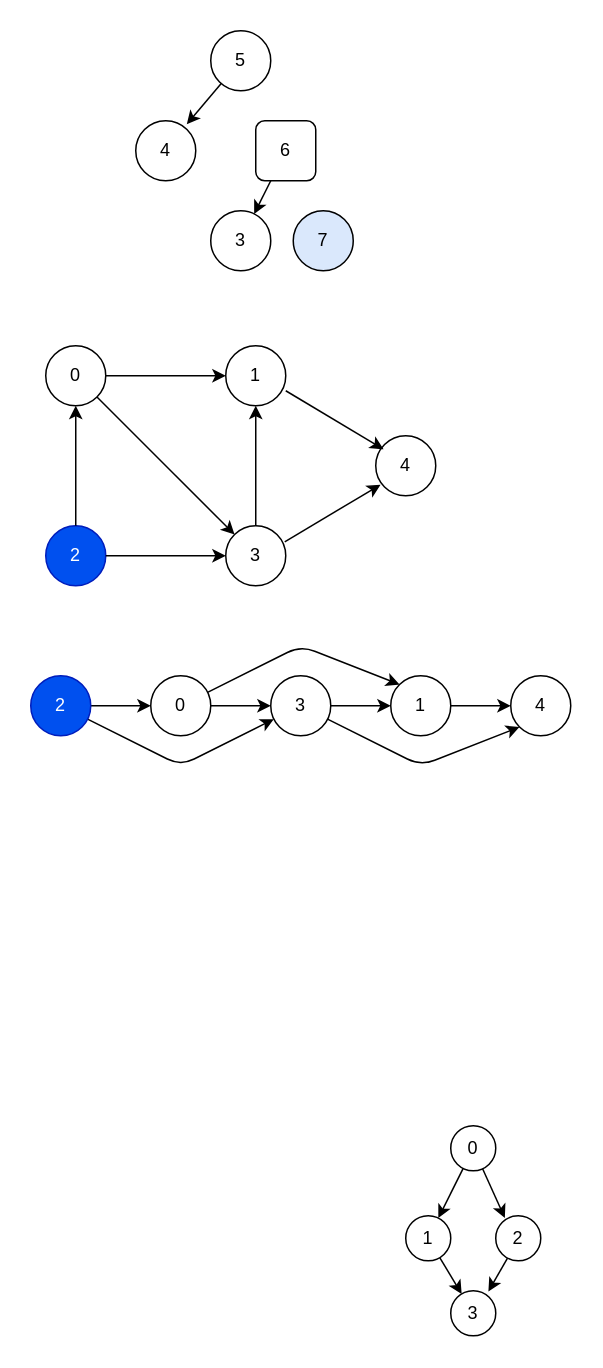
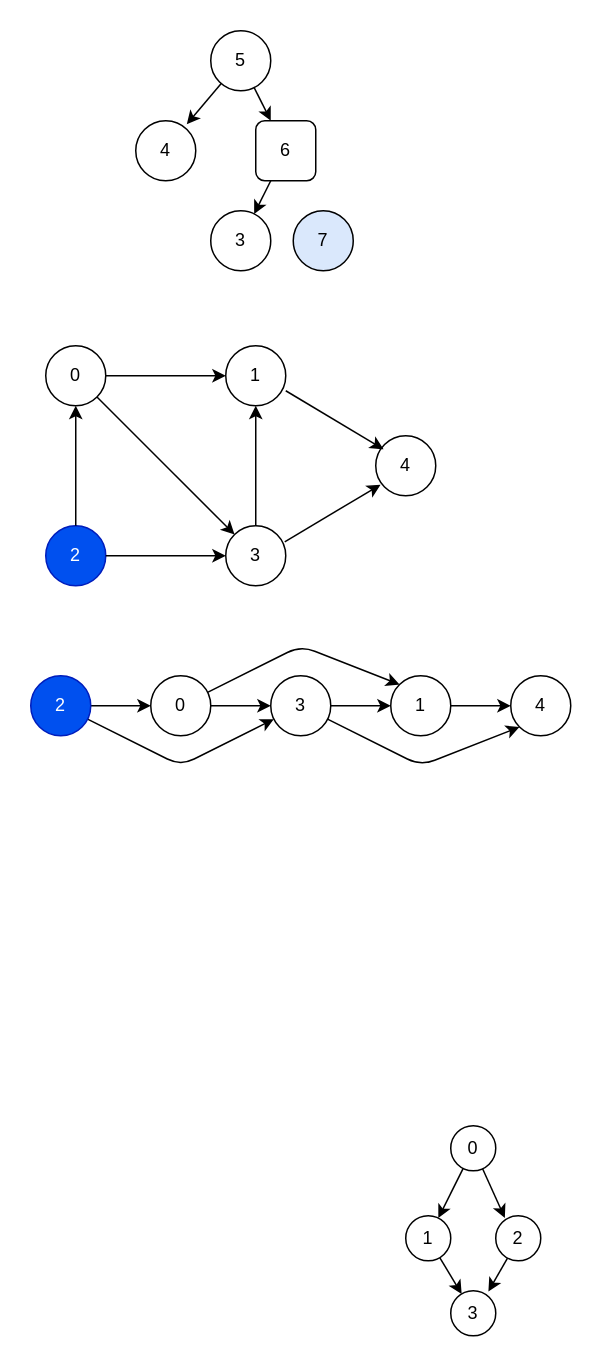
  <mxCell id="0" />
  <mxCell id="1" parent="0" />
  <mxCell id="2" style="edgeStyle=none;html=1;entryX=0;entryY=0;entryDx=0;entryDy=0;endArrow=classic;endFill=1;" parent="1" source="3" target="9" edge="1"><mxGeometry relative="1" as="geometry" /></mxCell>
  <mxCell id="3" value="0" style="ellipse;whiteSpace=wrap;html=1;aspect=fixed;" parent="1" vertex="1"><mxGeometry x="30" y="230" width="40" height="40" as="geometry" /></mxCell>
  <mxCell id="4" value="2" style="ellipse;whiteSpace=wrap;html=1;aspect=fixed;fillColor=#0050ef;fontColor=#ffffff;strokeColor=#001DBC;" parent="1" vertex="1"><mxGeometry x="30" y="350" width="40" height="40" as="geometry" /></mxCell>
  <mxCell id="5" value="1" style="ellipse;whiteSpace=wrap;html=1;aspect=fixed;" parent="1" vertex="1"><mxGeometry x="150" y="230" width="40" height="40" as="geometry" /></mxCell>
  <mxCell id="6" value="" style="endArrow=classic;html=1;entryX=0.5;entryY=1;entryDx=0;entryDy=0;exitX=0.5;exitY=0;exitDx=0;exitDy=0;endFill=1;" parent="1" source="4" target="3" edge="1"><mxGeometry width="50" height="50" relative="1" as="geometry"><mxPoint x="60" y="360" as="sourcePoint" /><mxPoint x="110" y="310" as="targetPoint" /></mxGeometry></mxCell>
  <mxCell id="7" value="" style="endArrow=classic;html=1;entryX=0;entryY=0.5;entryDx=0;entryDy=0;exitX=1;exitY=0.5;exitDx=0;exitDy=0;endFill=1;" parent="1" source="3" target="5" edge="1"><mxGeometry width="50" height="50" relative="1" as="geometry"><mxPoint x="60" y="360" as="sourcePoint" /><mxPoint x="60" y="280" as="targetPoint" /></mxGeometry></mxCell>
  <mxCell id="8" value="" style="endArrow=classic;html=1;exitX=1;exitY=0.5;exitDx=0;exitDy=0;entryX=0;entryY=0.5;entryDx=0;entryDy=0;endFill=1;" parent="1" source="4" target="9" edge="1"><mxGeometry width="50" height="50" relative="1" as="geometry"><mxPoint x="60" y="360" as="sourcePoint" /><mxPoint x="150" y="370" as="targetPoint" /></mxGeometry></mxCell>
  <mxCell id="9" value="3" style="ellipse;whiteSpace=wrap;html=1;aspect=fixed;" parent="1" vertex="1"><mxGeometry x="150" y="350" width="40" height="40" as="geometry" /></mxCell>
  <mxCell id="10" value="" style="endArrow=classic;html=1;entryX=0.5;entryY=1;entryDx=0;entryDy=0;exitX=0.5;exitY=0;exitDx=0;exitDy=0;endFill=1;" parent="1" source="9" target="5" edge="1"><mxGeometry width="50" height="50" relative="1" as="geometry"><mxPoint x="60" y="360" as="sourcePoint" /><mxPoint x="60" y="280" as="targetPoint" /></mxGeometry></mxCell>
  <mxCell id="11" value="4" style="ellipse;whiteSpace=wrap;html=1;aspect=fixed;" parent="1" vertex="1"><mxGeometry x="250" y="290" width="40" height="40" as="geometry" /></mxCell>
  <mxCell id="12" value="" style="endArrow=classic;html=1;entryX=0.13;entryY=0.225;entryDx=0;entryDy=0;entryPerimeter=0;endFill=1;" parent="1" target="11" edge="1"><mxGeometry width="50" height="50" relative="1" as="geometry"><mxPoint x="190" y="260" as="sourcePoint" /><mxPoint x="160" y="260" as="targetPoint" /></mxGeometry></mxCell>
  <mxCell id="13" value="" style="endArrow=classic;html=1;entryX=0.08;entryY=0.815;entryDx=0;entryDy=0;exitX=0.983;exitY=0.267;exitDx=0;exitDy=0;entryPerimeter=0;exitPerimeter=0;endFill=1;" parent="1" source="9" target="11" edge="1"><mxGeometry width="50" height="50" relative="1" as="geometry"><mxPoint x="200" y="271.32" as="sourcePoint" /><mxPoint x="262.32" y="308.68" as="targetPoint" /></mxGeometry></mxCell>
  <mxCell id="14" value="" style="edgeStyle=none;html=1;endArrow=classic;endFill=1;" parent="1" source="16" target="19" edge="1"><mxGeometry relative="1" as="geometry" /></mxCell>
  <mxCell id="15" style="edgeStyle=none;html=1;endArrow=classic;endFill=1;" parent="1" source="16" target="22" edge="1"><mxGeometry relative="1" as="geometry"><mxPoint x="150" y="560" as="targetPoint" /><Array as="points"><mxPoint x="120" y="510" /></Array></mxGeometry></mxCell>
  <mxCell id="16" value="2" style="ellipse;whiteSpace=wrap;html=1;aspect=fixed;fillColor=#0050ef;fontColor=#ffffff;strokeColor=#001DBC;" parent="1" vertex="1"><mxGeometry x="20" y="450" width="40" height="40" as="geometry" /></mxCell>
  <mxCell id="17" value="" style="edgeStyle=none;html=1;endArrow=classic;endFill=1;" parent="1" source="19" target="22" edge="1"><mxGeometry relative="1" as="geometry" /></mxCell>
  <mxCell id="18" style="edgeStyle=none;html=1;endArrow=classic;endFill=1;entryX=0;entryY=0;entryDx=0;entryDy=0;" parent="1" source="19" target="24" edge="1"><mxGeometry relative="1" as="geometry"><mxPoint x="270" y="460" as="targetPoint" /><Array as="points"><mxPoint x="200" y="430" /></Array></mxGeometry></mxCell>
  <mxCell id="19" value="0" style="ellipse;whiteSpace=wrap;html=1;aspect=fixed;" parent="1" vertex="1"><mxGeometry x="100" y="450" width="40" height="40" as="geometry" /></mxCell>
  <mxCell id="20" value="" style="edgeStyle=none;html=1;endArrow=classic;endFill=1;" parent="1" source="22" target="24" edge="1"><mxGeometry relative="1" as="geometry" /></mxCell>
  <mxCell id="21" style="edgeStyle=none;html=1;endArrow=classic;endFill=1;entryX=0;entryY=1;entryDx=0;entryDy=0;" parent="1" source="22" target="25" edge="1"><mxGeometry relative="1" as="geometry"><mxPoint x="300" y="540" as="targetPoint" /><Array as="points"><mxPoint x="280" y="510" /></Array></mxGeometry></mxCell>
  <mxCell id="22" value="3" style="ellipse;whiteSpace=wrap;html=1;aspect=fixed;" parent="1" vertex="1"><mxGeometry x="180" y="450" width="40" height="40" as="geometry" /></mxCell>
  <mxCell id="23" value="" style="edgeStyle=none;html=1;endArrow=classic;endFill=1;" parent="1" source="24" target="25" edge="1"><mxGeometry relative="1" as="geometry" /></mxCell>
  <mxCell id="24" value="1" style="ellipse;whiteSpace=wrap;html=1;aspect=fixed;" parent="1" vertex="1"><mxGeometry x="260" y="450" width="40" height="40" as="geometry" /></mxCell>
  <mxCell id="25" value="4" style="ellipse;whiteSpace=wrap;html=1;aspect=fixed;" parent="1" vertex="1"><mxGeometry x="340" y="450" width="40" height="40" as="geometry" /></mxCell>
  <mxCell id="26" value="" style="edgeStyle=none;html=1;entryX=0.85;entryY=0.06;entryDx=0;entryDy=0;entryPerimeter=0;" parent="1" source="28" target="29" edge="1"><mxGeometry relative="1" as="geometry" /></mxCell>
+ <mxCell id="27" style="edgeStyle=none;html=1;" parent="1" source="28" target="31" edge="1"><mxGeometry relative="1" as="geometry" /></mxCell>
  <mxCell id="28" value="5" style="ellipse;whiteSpace=wrap;html=1;" parent="1" vertex="1"><mxGeometry x="140" y="20" width="40" height="40" as="geometry" /></mxCell>
  <mxCell id="29" value="4" style="ellipse;whiteSpace=wrap;html=1;" parent="1" vertex="1"><mxGeometry x="90" y="80" width="40" height="40" as="geometry" /></mxCell>
  <mxCell id="30" style="edgeStyle=none;html=1;" parent="1" source="31" target="32" edge="1"><mxGeometry relative="1" as="geometry" /></mxCell>
  <mxCell id="31" value="6" style="whiteSpace=wrap;html=1;rounded=1;" parent="1" vertex="1"><mxGeometry x="170" y="80" width="40" height="40" as="geometry" /></mxCell>
  <mxCell id="32" value="3" style="ellipse;whiteSpace=wrap;html=1;" parent="1" vertex="1"><mxGeometry x="140" y="140" width="40" height="40" as="geometry" /></mxCell>
  <mxCell id="33" value="7" style="ellipse;whiteSpace=wrap;html=1;fillColor=#dae8fc;" parent="1" vertex="1"><mxGeometry x="195" y="140" width="40" height="40" as="geometry" /></mxCell>
  <mxCell id="34" style="edgeStyle=none;html=1;" edge="1" parent="1" source="36" target="38"><mxGeometry relative="1" as="geometry" /></mxCell>
  <mxCell id="35" style="edgeStyle=none;html=1;entryX=0.202;entryY=0.048;entryDx=0;entryDy=0;entryPerimeter=0;" edge="1" parent="1" source="36" target="40"><mxGeometry relative="1" as="geometry" /></mxCell>
  <mxCell id="36" value="0" style="ellipse;whiteSpace=wrap;html=1;aspect=fixed;" vertex="1" parent="1"><mxGeometry x="300" y="750" width="30" height="30" as="geometry" /></mxCell>
  <mxCell id="37" value="" style="edgeStyle=none;html=1;" edge="1" parent="1" source="38" target="41"><mxGeometry relative="1" as="geometry" /></mxCell>
  <mxCell id="38" value="1" style="ellipse;whiteSpace=wrap;html=1;aspect=fixed;" vertex="1" parent="1"><mxGeometry x="270" y="810" width="30" height="30" as="geometry" /></mxCell>
  <mxCell id="39" style="edgeStyle=none;html=1;entryX=0.837;entryY=0.016;entryDx=0;entryDy=0;entryPerimeter=0;" edge="1" parent="1" source="40" target="41"><mxGeometry relative="1" as="geometry" /></mxCell>
  <mxCell id="40" value="2" style="ellipse;whiteSpace=wrap;html=1;aspect=fixed;" vertex="1" parent="1"><mxGeometry x="330" y="810" width="30" height="30" as="geometry" /></mxCell>
  <mxCell id="41" value="3" style="ellipse;whiteSpace=wrap;html=1;aspect=fixed;" vertex="1" parent="1"><mxGeometry x="300" y="860" width="30" height="30" as="geometry" /></mxCell>
